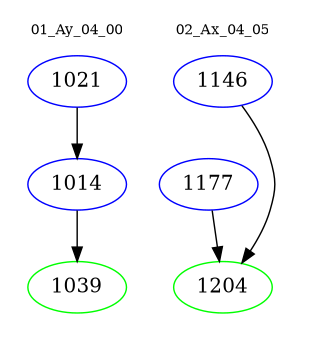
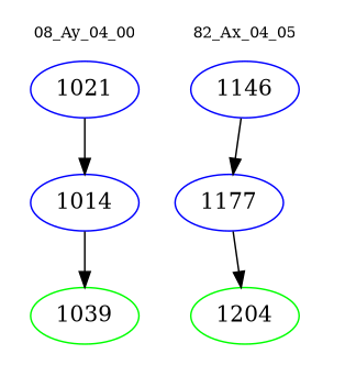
  digraph {
    node [color=blue]
    edge [color=black]
    n1 [label=1021]
    n2 [label=1014]
    n3 [color=green label=1039]
    n4 [label=1146]
    n5 [label=1177]
    n6 [color=green label=1204]
    subgraph cluster_1 {
      color=white
      fontsize=10
-     label="01_Ay_04_00"
+     label="08_Ay_04_00"
      n1
      n2
      n3
    }
    subgraph cluster_2 {
      color=white
      fontsize=10
-     label="02_Ax_04_05"
+     label="82_Ax_04_05"
      n4
      n5
      n6
    }
    n1 -> n2
    n2 -> n3
-   n4 -> n6
+   n4 -> n5
    n5 -> n6
  }
